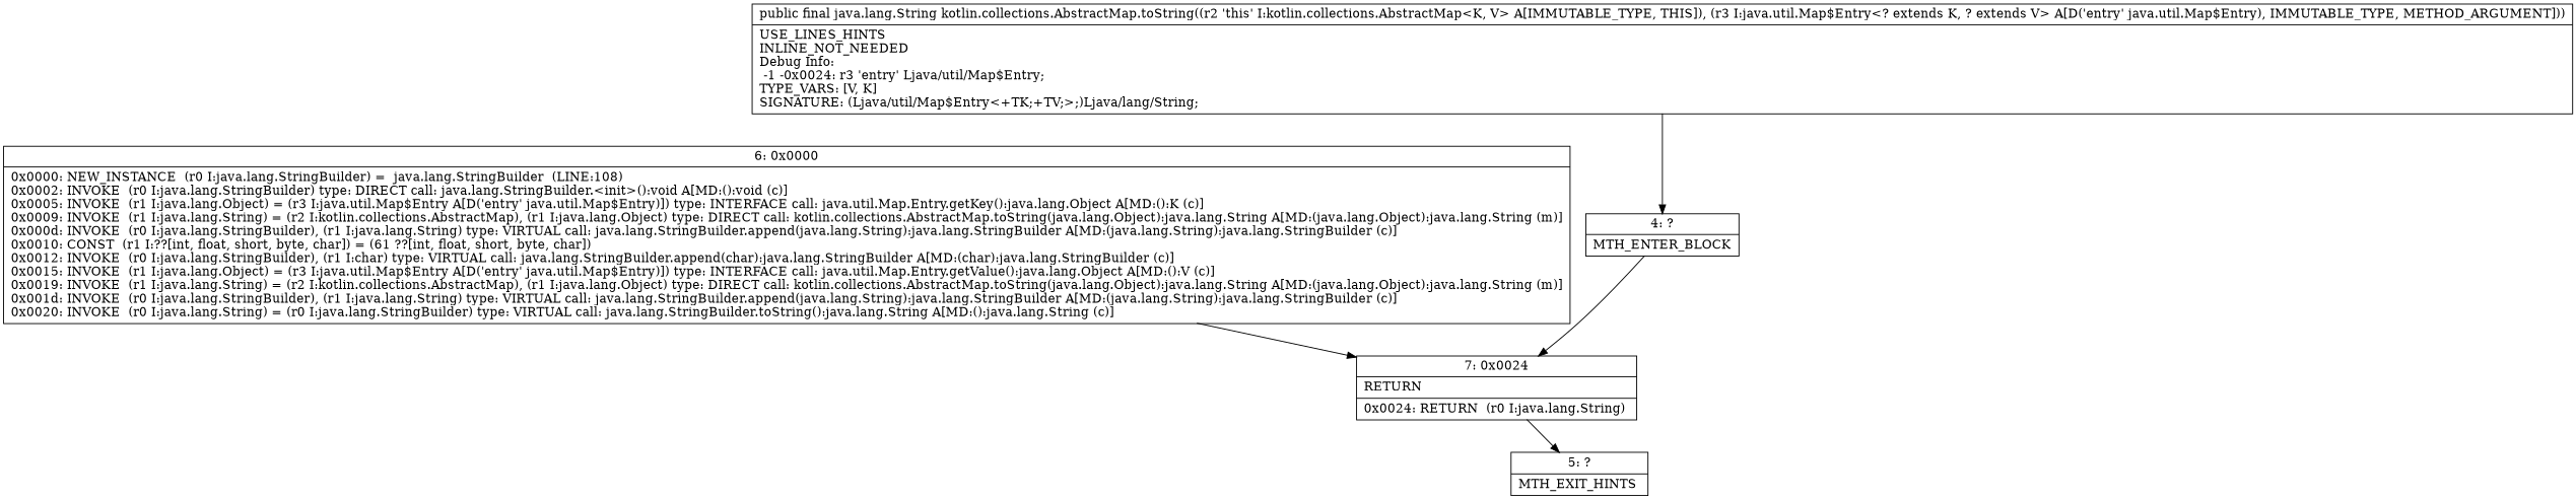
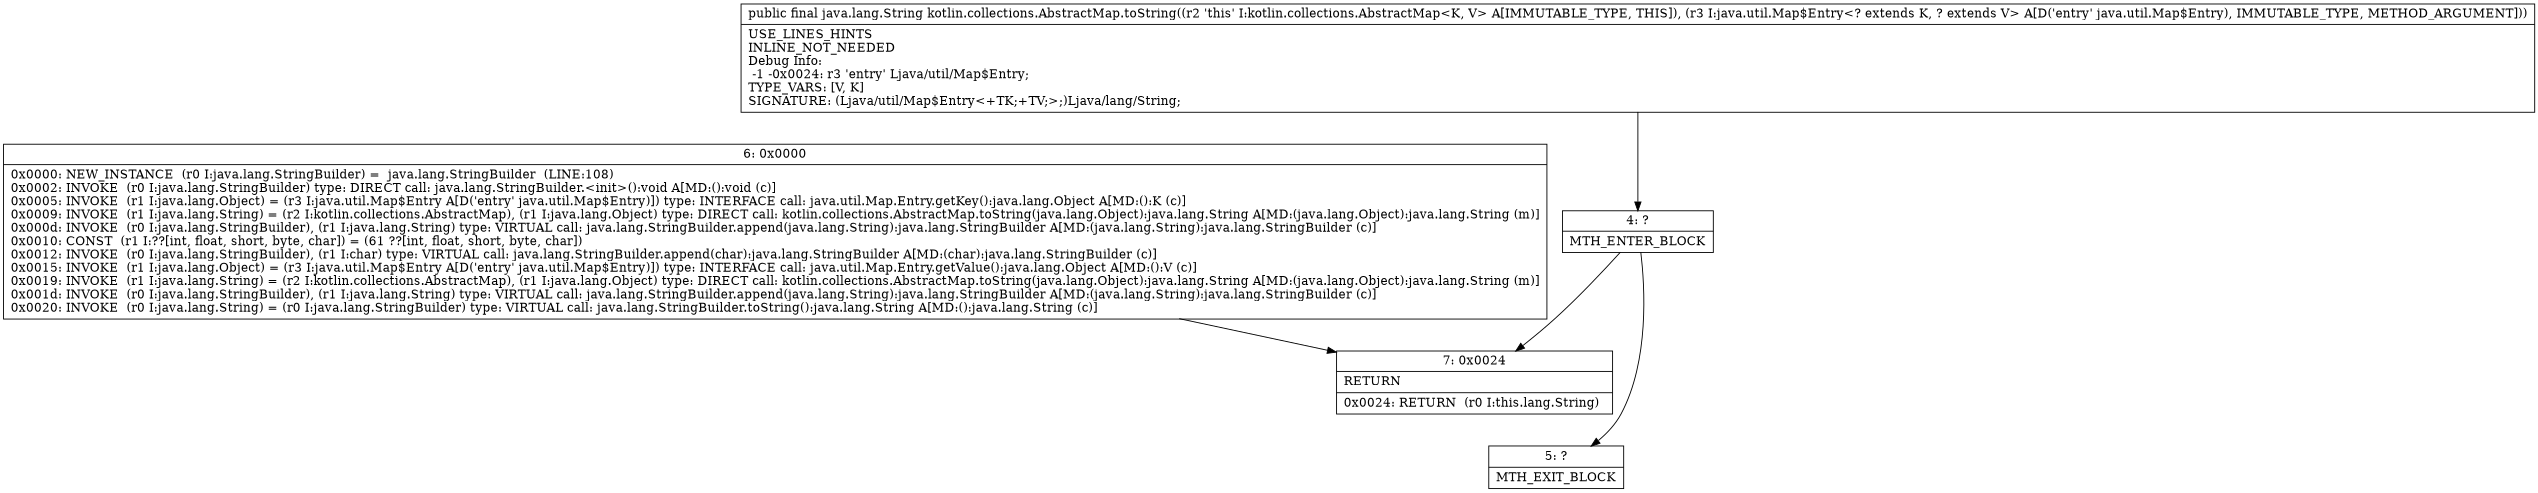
  digraph {
    node [shape=record]
    n1 [label="{4\:\ ?|MTH_ENTER_BLOCK\l}"]
-   n2 [label="{7\:\ 0x0024|RETURN\l|0x0024: RETURN  (r0 I:java.lang.String) \l}"]
+   n2 [label="{7\:\ 0x0024|RETURN\l|0x0024: RETURN  (r0 I:this.lang.String) \l}"]
    n3 [label="{6\:\ 0x0000|0x0000: NEW_INSTANCE  (r0 I:java.lang.StringBuilder) =  java.lang.StringBuilder  (LINE:108)\l0x0002: INVOKE  (r0 I:java.lang.StringBuilder) type: DIRECT call: java.lang.StringBuilder.\<init\>():void A[MD:():void (c)]\l0x0005: INVOKE  (r1 I:java.lang.Object) = (r3 I:java.util.Map$Entry A[D('entry' java.util.Map$Entry)]) type: INTERFACE call: java.util.Map.Entry.getKey():java.lang.Object A[MD:():K (c)]\l0x0009: INVOKE  (r1 I:java.lang.String) = (r2 I:kotlin.collections.AbstractMap), (r1 I:java.lang.Object) type: DIRECT call: kotlin.collections.AbstractMap.toString(java.lang.Object):java.lang.String A[MD:(java.lang.Object):java.lang.String (m)]\l0x000d: INVOKE  (r0 I:java.lang.StringBuilder), (r1 I:java.lang.String) type: VIRTUAL call: java.lang.StringBuilder.append(java.lang.String):java.lang.StringBuilder A[MD:(java.lang.String):java.lang.StringBuilder (c)]\l0x0010: CONST  (r1 I:??[int, float, short, byte, char]) = (61 ??[int, float, short, byte, char]) \l0x0012: INVOKE  (r0 I:java.lang.StringBuilder), (r1 I:char) type: VIRTUAL call: java.lang.StringBuilder.append(char):java.lang.StringBuilder A[MD:(char):java.lang.StringBuilder (c)]\l0x0015: INVOKE  (r1 I:java.lang.Object) = (r3 I:java.util.Map$Entry A[D('entry' java.util.Map$Entry)]) type: INTERFACE call: java.util.Map.Entry.getValue():java.lang.Object A[MD:():V (c)]\l0x0019: INVOKE  (r1 I:java.lang.String) = (r2 I:kotlin.collections.AbstractMap), (r1 I:java.lang.Object) type: DIRECT call: kotlin.collections.AbstractMap.toString(java.lang.Object):java.lang.String A[MD:(java.lang.Object):java.lang.String (m)]\l0x001d: INVOKE  (r0 I:java.lang.StringBuilder), (r1 I:java.lang.String) type: VIRTUAL call: java.lang.StringBuilder.append(java.lang.String):java.lang.StringBuilder A[MD:(java.lang.String):java.lang.StringBuilder (c)]\l0x0020: INVOKE  (r0 I:java.lang.String) = (r0 I:java.lang.StringBuilder) type: VIRTUAL call: java.lang.StringBuilder.toString():java.lang.String A[MD:():java.lang.String (c)]\l}"]
-   n4 [label="{5\:\ ?|MTH_EXIT_HINTS\l}"]
+   n4 [label="{5\:\ ?|MTH_EXIT_BLOCK\l}"]
    n5 [label="{public final java.lang.String kotlin.collections.AbstractMap.toString((r2 'this' I:kotlin.collections.AbstractMap\<K, V\> A[IMMUTABLE_TYPE, THIS]), (r3 I:java.util.Map$Entry\<? extends K, ? extends V\> A[D('entry' java.util.Map$Entry), IMMUTABLE_TYPE, METHOD_ARGUMENT]))  | USE_LINES_HINTS\lINLINE_NOT_NEEDED\lDebug Info:\l  \-1 \-0x0024: r3 'entry' Ljava\/util\/Map$Entry;\lTYPE_VARS: [V, K]\lSIGNATURE: (Ljava\/util\/Map$Entry\<+TK;+TV;\>;)Ljava\/lang\/String;\l}"]
    n1 -> n2
-   n2 -> n4
+   n1 -> n4
    n3 -> n2
    n5 -> n1
  }
